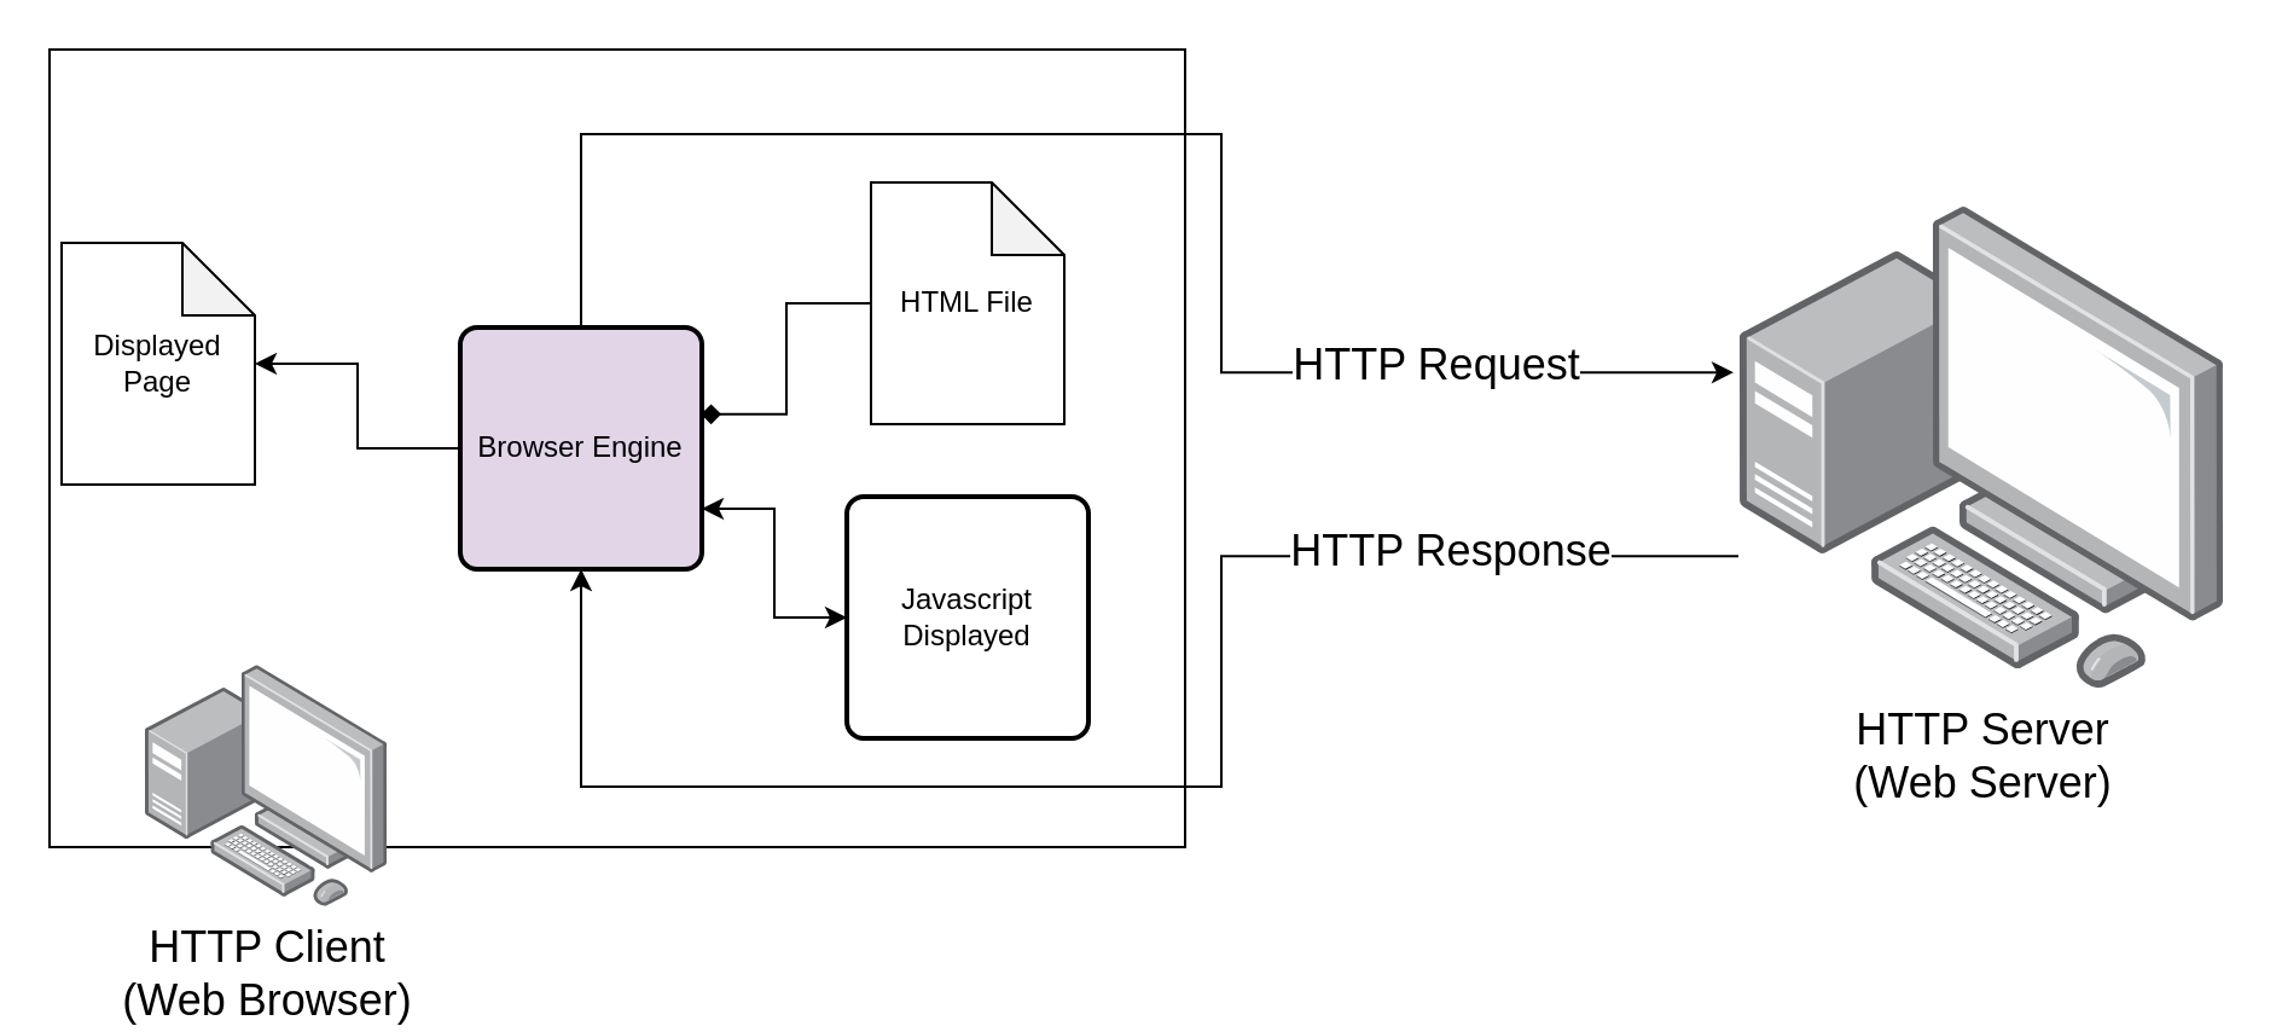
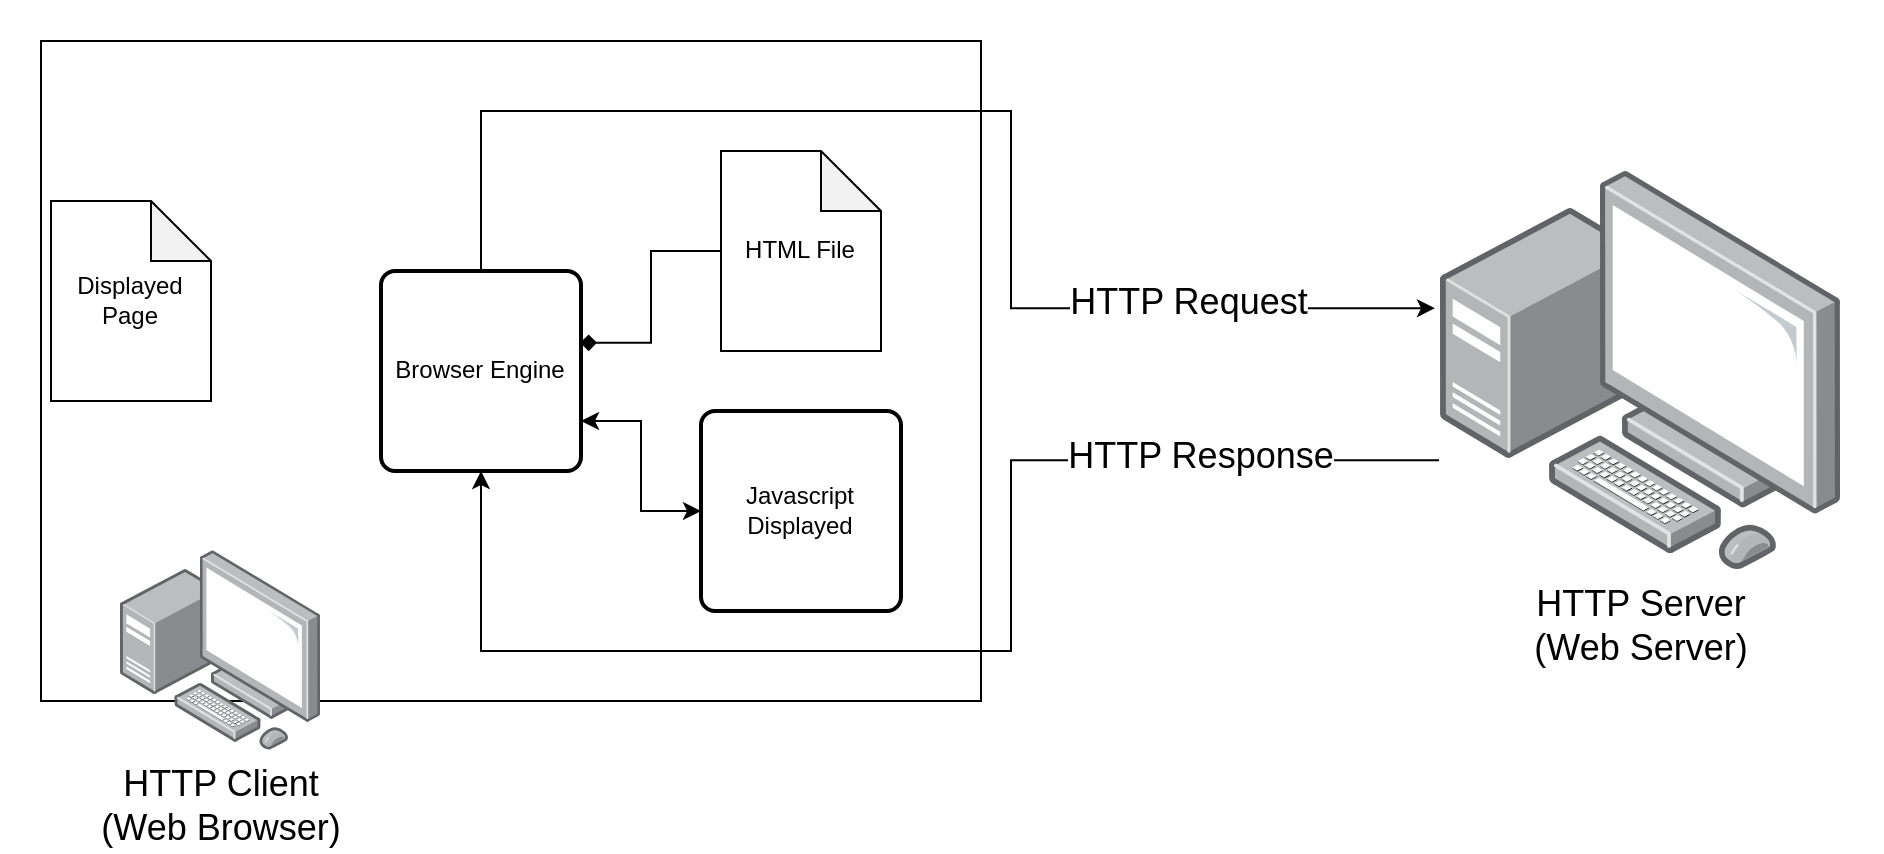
  <mxCell id="0" />
  <mxCell id="1" parent="0" />
  <mxCell id="2" value="" style="rounded=0;whiteSpace=wrap;html=1;" parent="1" vertex="1"><mxGeometry x="20" y="20" width="470" height="330" as="geometry" /></mxCell>
  <mxCell id="3" value="HTTP Client&lt;br style=&quot;font-size: 18px;&quot;&gt;(Web Browser)" style="points=[];aspect=fixed;html=1;align=center;shadow=0;dashed=0;image;image=img/lib/allied_telesis/computer_and_terminals/Personal_Computer_with_Server.svg;fontSize=18;" parent="1" vertex="1"><mxGeometry x="60" y="275" width="100" height="100" as="geometry" /></mxCell>
  <mxCell id="4" value="HTTP Server&lt;br style=&quot;font-size: 18px;&quot;&gt;(Web Server)" style="points=[];aspect=fixed;html=1;align=center;shadow=0;dashed=0;image;image=img/lib/allied_telesis/computer_and_terminals/Personal_Computer_with_Server.svg;fontSize=18;" parent="1" vertex="1"><mxGeometry x="720" y="85" width="200" height="200" as="geometry" /></mxCell>
  <mxCell id="5" style="edgeStyle=orthogonalEdgeStyle;rounded=0;orthogonalLoop=1;jettySize=auto;html=1;exitX=0;exitY=0.5;exitDx=0;exitDy=0;entryX=1;entryY=0.75;entryDx=0;entryDy=0;startArrow=classic;startFill=1;" parent="1" source="6" target="14" edge="1"><mxGeometry relative="1" as="geometry" /></mxCell>
  <mxCell id="6" value="Javascript Displayed" style="rounded=1;whiteSpace=wrap;html=1;absoluteArcSize=1;arcSize=14;strokeWidth=2;" parent="1" vertex="1"><mxGeometry x="350" y="205" width="100" height="100" as="geometry" /></mxCell>
  <mxCell id="7" style="edgeStyle=orthogonalEdgeStyle;rounded=0;orthogonalLoop=1;jettySize=auto;html=1;exitX=0;exitY=0.5;exitDx=0;exitDy=0;exitPerimeter=0;entryX=0.996;entryY=0.359;entryDx=0;entryDy=0;entryPerimeter=0;startArrow=none;startFill=0;endArrow=diamond;" parent="1" source="8" target="14" edge="1"><mxGeometry relative="1" as="geometry" /></mxCell>
  <mxCell id="8" value="HTML File" style="shape=note;whiteSpace=wrap;html=1;backgroundOutline=1;darkOpacity=0.05;" parent="1" vertex="1"><mxGeometry x="360" y="75" width="80" height="100" as="geometry" /></mxCell>
- <mxCell id="9" style="edgeStyle=orthogonalEdgeStyle;rounded=0;orthogonalLoop=1;jettySize=auto;html=1;exitX=0;exitY=0.5;exitDx=0;exitDy=0;startArrow=none;startFill=0;" parent="1" source="14" target="15" edge="1"><mxGeometry relative="1" as="geometry" /></mxCell>
  <mxCell id="10" style="edgeStyle=orthogonalEdgeStyle;rounded=0;orthogonalLoop=1;jettySize=auto;html=1;exitX=0.5;exitY=1;exitDx=0;exitDy=0;entryX=-0.005;entryY=0.723;entryDx=0;entryDy=0;entryPerimeter=0;startArrow=classic;startFill=1;endArrow=none;endFill=0;" edge="1" parent="1" source="14" target="4"><mxGeometry relative="1" as="geometry"><Array as="points"><mxPoint x="240" y="325" /><mxPoint x="505" y="325" /><mxPoint x="505" y="230" /></Array></mxGeometry></mxCell>
  <mxCell id="11" value="&lt;span style=&quot;font-size: 18px;&quot;&gt;HTTP Response&lt;/span&gt;" style="edgeLabel;html=1;align=center;verticalAlign=middle;resizable=0;points=[];" vertex="1" connectable="0" parent="10"><mxGeometry x="0.56" y="2" relative="1" as="geometry"><mxPoint x="27" as="offset" /></mxGeometry></mxCell>
  <mxCell id="12" style="edgeStyle=orthogonalEdgeStyle;rounded=0;orthogonalLoop=1;jettySize=auto;html=1;exitX=0.5;exitY=0;exitDx=0;exitDy=0;entryX=-0.015;entryY=0.343;entryDx=0;entryDy=0;entryPerimeter=0;" edge="1" parent="1" source="14" target="4"><mxGeometry relative="1" as="geometry"><Array as="points"><mxPoint x="240" y="55" /><mxPoint x="505" y="55" /><mxPoint x="505" y="154" /></Array></mxGeometry></mxCell>
  <mxCell id="13" value="&lt;span style=&quot;font-size: 18px;&quot;&gt;HTTP Request&lt;/span&gt;" style="edgeLabel;html=1;align=center;verticalAlign=middle;resizable=0;points=[];" vertex="1" connectable="0" parent="12"><mxGeometry x="0.622" y="3" relative="1" as="geometry"><mxPoint as="offset" /></mxGeometry></mxCell>
- <mxCell id="14" value="Browser Engine" style="rounded=1;whiteSpace=wrap;html=1;absoluteArcSize=1;arcSize=14;strokeWidth=2;fillColor=#e1d5e7;" parent="1" vertex="1"><mxGeometry x="190" y="135" width="100" height="100" as="geometry" /></mxCell>
+ <mxCell id="14" value="Browser Engine" style="rounded=1;whiteSpace=wrap;html=1;absoluteArcSize=1;arcSize=14;strokeWidth=2;" parent="1" vertex="1"><mxGeometry x="190" y="135" width="100" height="100" as="geometry" /></mxCell>
  <mxCell id="15" value="Displayed&lt;br&gt;Page" style="shape=note;whiteSpace=wrap;html=1;backgroundOutline=1;darkOpacity=0.05;" parent="1" vertex="1"><mxGeometry x="25" y="100" width="80" height="100" as="geometry" /></mxCell>
